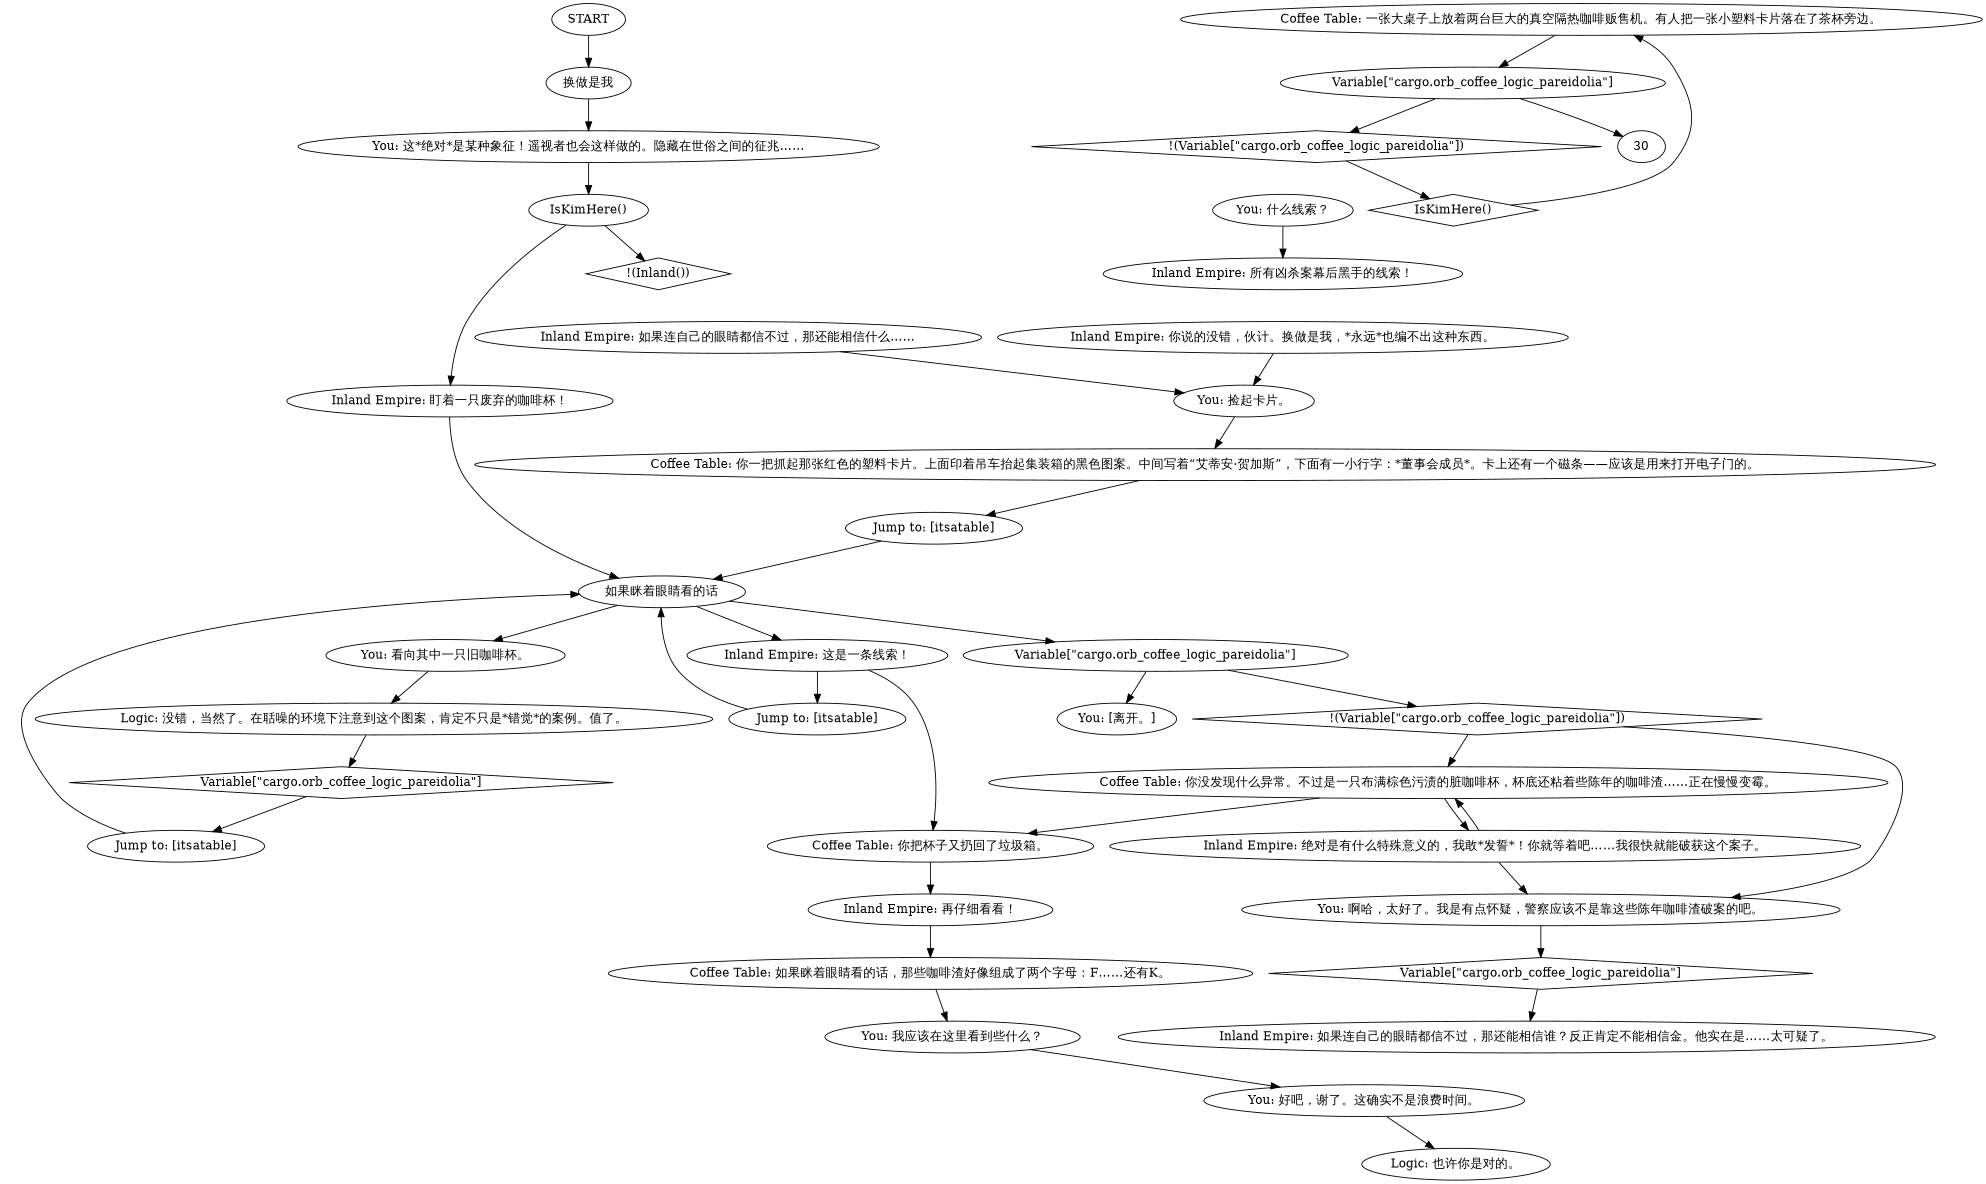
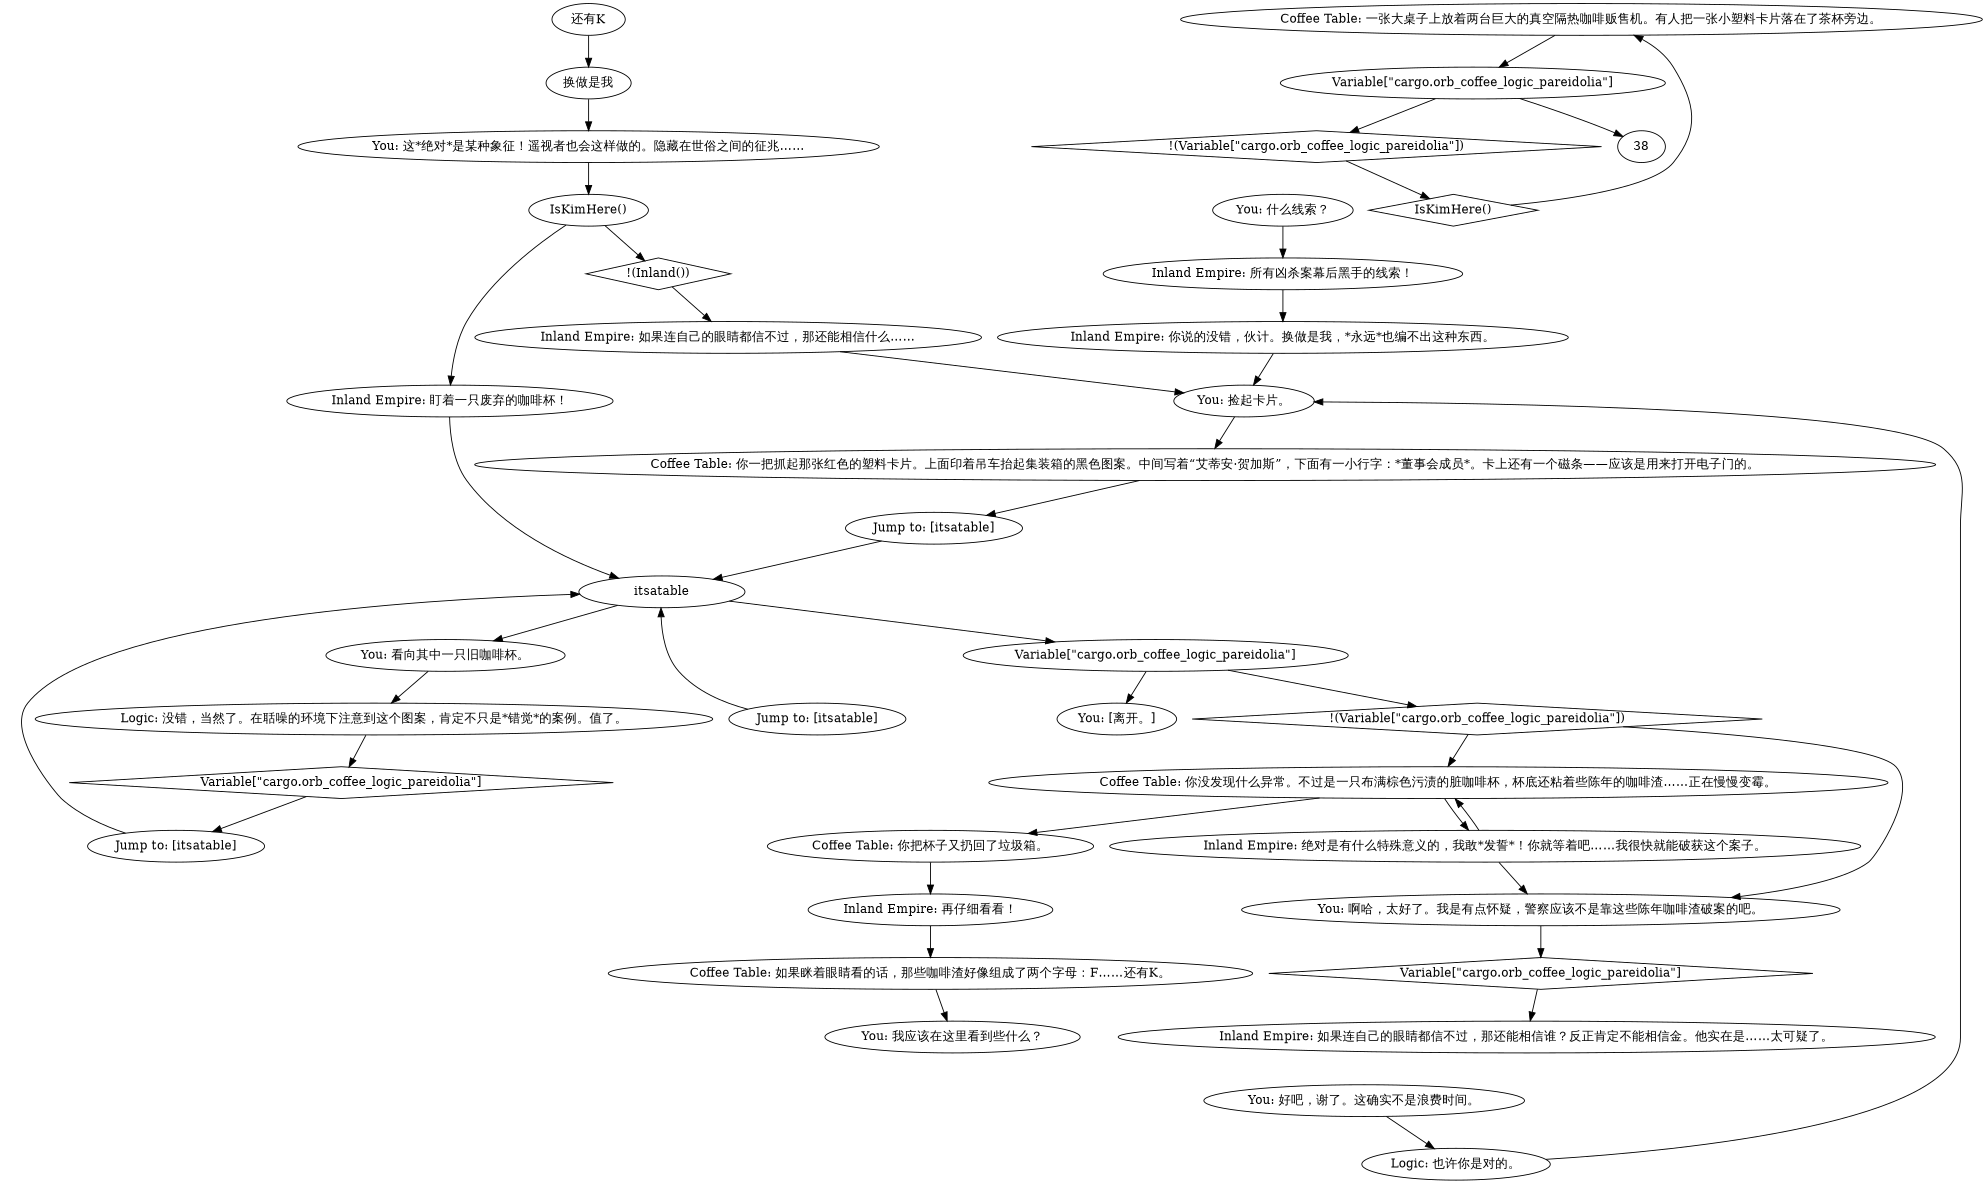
  digraph {
-   n1 [label=START]
+   n1 [label="还有K"]
    n2 [label="换做是我"]
    n3 [label="You: 这*绝对*是某种象征！遥视者也会这样做的。隐藏在世俗之间的征兆……"]
    n4 [label="IsKimHere()"]
-   n5 [label="如果眯着眼睛看的话"]
+   n5 [label=itsatable]
    n6 [label="Variable[\"cargo.orb_coffee_logic_pareidolia\"]"]
    n7 [label="You: 看向其中一只旧咖啡杯。"]
-   n8 [label="Inland Empire: 这是一条线索！"]
    n9 [label="!(Variable[\"cargo.orb_coffee_logic_pareidolia\"])" shape=diamond]
    n10 [label="You: [离开。]"]
    n11 [label="Logic: 没错，当然了。在聒噪的环境下注意到这个图案，肯定不只是*错觉*的案例。值了。"]
    n12 [label="Jump to: [itsatable]"]
    n13 [label="Coffee Table: 你把杯子又扔回了垃圾箱。"]
    n14 [label="You: 啊哈，太好了。我是有点怀疑，警察应该不是靠这些陈年咖啡渣破案的吧。"]
    n15 [label="Variable[\"cargo.orb_coffee_logic_pareidolia\"]" shape=diamond]
    n16 [label="Inland Empire: 如果连自己的眼睛都信不过，那还能相信谁？反正肯定不能相信金。他实在是……太可疑了。"]
    n17 [label="Inland Empire: 所有凶杀案幕后黑手的线索！"]
    n18 [label="Inland Empire: 你说的没错，伙计。换做是我，*永远*也编不出这种东西。"]
    n19 [label="You: 捡起卡片。"]
    n20 [label="Inland Empire: 如果连自己的眼睛都信不过，那还能相信什么……"]
    n21 [label="Coffee Table: 你一把抓起那张红色的塑料卡片。上面印着吊车抬起集装箱的黑色图案。中间写着“艾蒂安·贺加斯”，下面有一小行字：*董事会成员*。卡上还有一个磁条——应该是用来打开电子门的。"]
    n22 [label="Jump to: [itsatable]"]
    n23 [label="Coffee Table: 如果眯着眼睛看的话，那些咖啡渣好像组成了两个字母：F……还有K。"]
    n24 [label="You: 我应该在这里看到些什么？"]
    n25 [label="You: 好吧，谢了。这确实不是浪费时间。"]
    n26 [label="You: 什么线索？"]
    n27 [label="Coffee Table: 你没发现什么异常。不过是一只布满棕色污渍的脏咖啡杯，杯底还粘着些陈年的咖啡渣……正在慢慢变霉。"]
    n28 [label="Variable[\"cargo.orb_coffee_logic_pareidolia\"]" shape=diamond]
    n29 [label="Jump to: [itsatable]"]
    n30 [label="Inland Empire: 绝对是有什么特殊意义的，我敢*发誓*！你就等着吧……我很快就能破获这个案子。"]
    n31 [label="Inland Empire: 再仔细看看！"]
    n32 [label="Logic: 也许你是对的。"]
    n33 [label="Coffee Table: 一张大桌子上放着两台巨大的真空隔热咖啡贩售机。有人把一张小塑料卡片落在了茶杯旁边。"]
    n34 [label="Variable[\"cargo.orb_coffee_logic_pareidolia\"]"]
    n35 [label="!(Variable[\"cargo.orb_coffee_logic_pareidolia\"])" shape=diamond]
-   38 [label=30]
+   38
    n37 [label="!(Inland())" shape=diamond]
    n38 [label="Inland Empire: 盯着一只废弃的咖啡杯！"]
    n39 [label="IsKimHere()" shape=diamond]
    n1 -> n2
    n2 -> n3
    n3 -> n4
    n4 -> n37
    n4 -> n38
    n5 -> n6
    n5 -> n7
-   n5 -> n8
    n6 -> n9
    n6 -> n10
    n7 -> n11
-   n8 -> n12
-   n8 -> n13
    n9 -> n14
    n9 -> n27
    n11 -> n28
    n12 -> n5
    n13 -> n31
    n14 -> n15
    n15 -> n16
+   n17 -> n18
    n18 -> n19
    n19 -> n21
    n20 -> n19
    n21 -> n22
    n22 -> n5
    n23 -> n24
-   n24 -> n25
    n25 -> n32
    n26 -> n17
    n27 -> n13
    n27 -> n30
    n28 -> n29
    n29 -> n5
    n30 -> n14
    n30 -> n27
    n31 -> n23
+   n32 -> n19
    n33 -> n34
    n34 -> n35
    n34 -> 38
    n35 -> n39
+   n37 -> n20
    n38 -> n5
    n39 -> n33
  }
